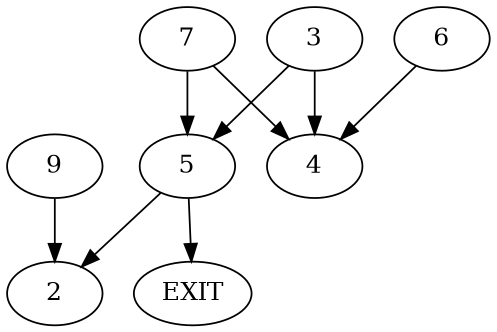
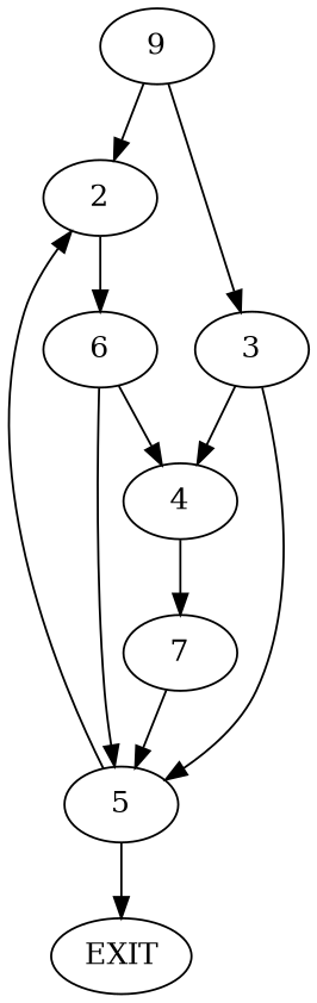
  digraph {
    n1 [label=9]
    2
    3
    n4 [label=EXIT]
    6
    5
    4
    7
    n1 -> 2
+   n1 -> 3
+   2 -> 6
    3 -> 5
    3 -> 4
+   6 -> 5
    6 -> 4
    5 -> 2
    5 -> n4
-   7 -> 4
+   4 -> 7
    7 -> 5
  }
